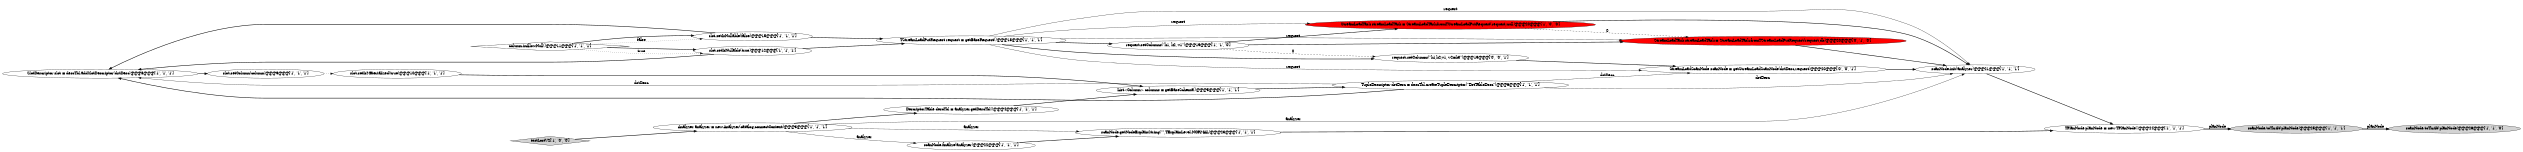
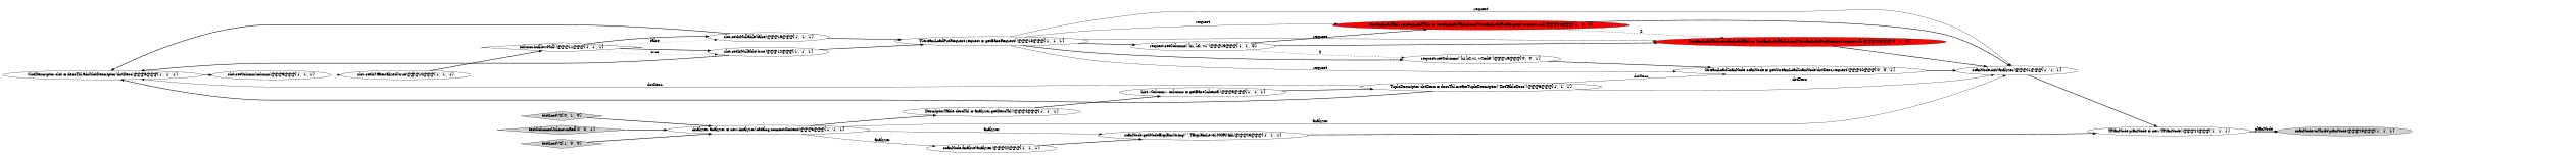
  digraph {
    rankdir=LR
    node [fillcolor=white shape=ellipse style=filled]
    edge [style=bold]
    n1 [label="SlotDescriptor slot = descTbl.addSlotDescriptor(dstDesc)@@@8@@@['1', '1', '1']"]
    n2 [label="slot.setColumn(column)@@@9@@@['1', '1', '1']"]
    n3 [label="slot.setIsMaterialized(true)@@@10@@@['1', '1', '1']"]
    n4 [label="slot.setIsNullable(false)@@@15@@@['1', '1', '1']"]
    n5 [label="TStreamLoadPutRequest request = getBaseRequest()@@@18@@@['1', '1', '1']"]
    n6 [fillcolor=red label="StreamLoadTask streamLoadTask = StreamLoadTask.fromTStreamLoadPutRequest(request,db)@@@20@@@['0', '1', '0']"]
    n7 [label="request.setColumns(\"k1,k2,v1, v2=k3\")@@@19@@@['0', '0', '1']"]
    n8 [label="scanNode.init(analyzer)@@@21@@@['1', '1', '1']"]
    n9 [label="request.setColumns(\"k1, k2, v1\")@@@19@@@['1', '1', '0']"]
    n10 [label="StreamLoadScanNode scanNode = getStreamLoadScanNode(dstDesc,request)@@@20@@@['0', '0', '1']"]
    n11 [fillcolor=red label="StreamLoadTask streamLoadTask = StreamLoadTask.fromTStreamLoadPutRequest(request,null)@@@20@@@['1', '0', '0']"]
    n12 [label="slot.setIsNullable(true)@@@12@@@['1', '1', '1']"]
    n13 [label="TPlanNode planNode = new TPlanNode()@@@24@@@['1', '1', '1']"]
    n14 [fillcolor=lightgray label="scanNode.toThrift(planNode)@@@25@@@['1', '1', '1']"]
-   n15 [fillcolor=lightgray label="scanNode.toThrift(planNode)@@@26@@@['1', '1', '0']"]
    n16 [label="scanNode.finalize(analyzer)@@@22@@@['1', '1', '1']"]
    n17 [label="scanNode.getNodeExplainString(\"\",TExplainLevel.NORMAL)@@@23@@@['1', '1', '1']"]
    n18 [label="TupleDescriptor dstDesc = descTbl.createTupleDescriptor(\"DstTableDesc\")@@@6@@@['1', '1', '1']"]
    n19 [label="DescriptorTable descTbl = analyzer.getDescTbl()@@@4@@@['1', '1', '1']"]
    n20 [label="List<Column> columns = getBaseSchema()@@@5@@@['1', '1', '1']"]
    n21 [label="column.isAllowNull()@@@11@@@['1', '1', '1']" shape=diamond]
+   n22 [fillcolor=lightgray label="testLostV2['0', '1', '0']" shape=diamond]
    n23 [label="Analyzer analyzer = new Analyzer(catalog,connectContext)@@@3@@@['1', '1', '1']"]
+   n24 [fillcolor=lightgray label="testColumnsUnknownRef['0', '0', '1']" shape=diamond]
    n25 [fillcolor=lightgray label="testLostV2['1', '0', '0']" shape=diamond]
    n1 -> n2
    n2 -> n3 [style=dotted]
-   n3 -> n20
+   n3 -> n21
    n4 -> n1
    n4 -> n5
    n5 -> n6 [label=request style=solid]
    n5 -> n7
    n5 -> n8 [label=request style=solid]
    n5 -> n9
    n5 -> n10 [label=request style=solid]
    n5 -> n11 [label=request style=solid]
    n6 -> n8
    n7 -> n10
    n8 -> n13
    n9 -> n6
    n9 -> n7 [label=0 style=dashed]
    n9 -> n11
    n10 -> n8
    n11 -> n6 [label=0 style=dashed]
    n11 -> n8
    n12 -> n1
    n12 -> n5
    n13 -> n14 [label=planNode style=solid]
    n13 -> n14
-   n14 -> n15 [label=planNode style=solid]
-   n14 -> n15
    n16 -> n17
    n17 -> n13
    n18 -> n1 [label=dstDesc style=solid]
    n18 -> n1
    n18 -> n8 [label=dstDesc style=solid]
    n18 -> n10 [label=dstDesc style=solid]
    n19 -> n20
    n20 -> n18
    n21 -> n4 [label=false style=dotted]
    n21 -> n4
    n21 -> n12
    n21 -> n12 [label=true style=dotted]
+   n22 -> n23
    n23 -> n8 [label=analyzer style=solid]
    n23 -> n16 [label=analyzer style=solid]
    n23 -> n17 [label=analyzer style=solid]
    n23 -> n19
+   n24 -> n23
    n25 -> n23
  }
